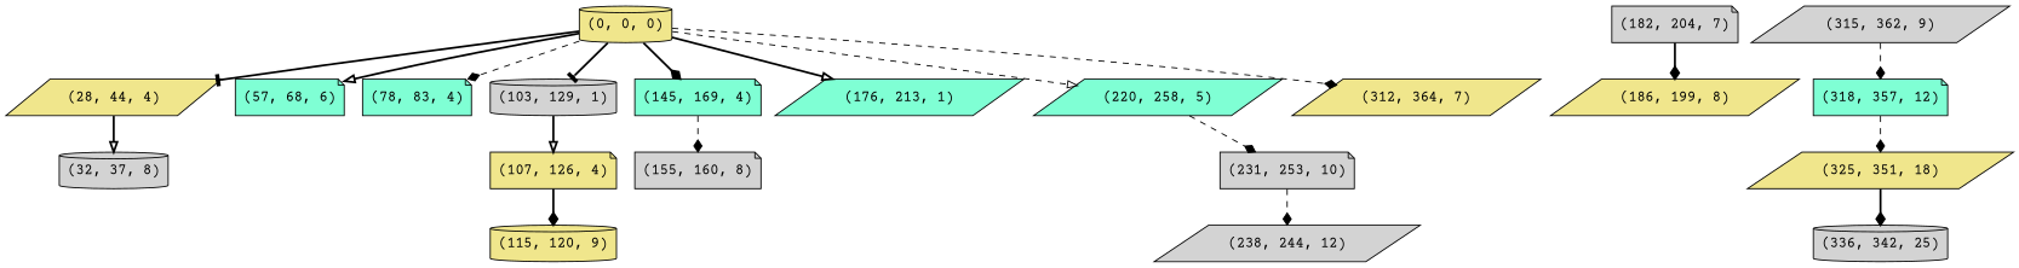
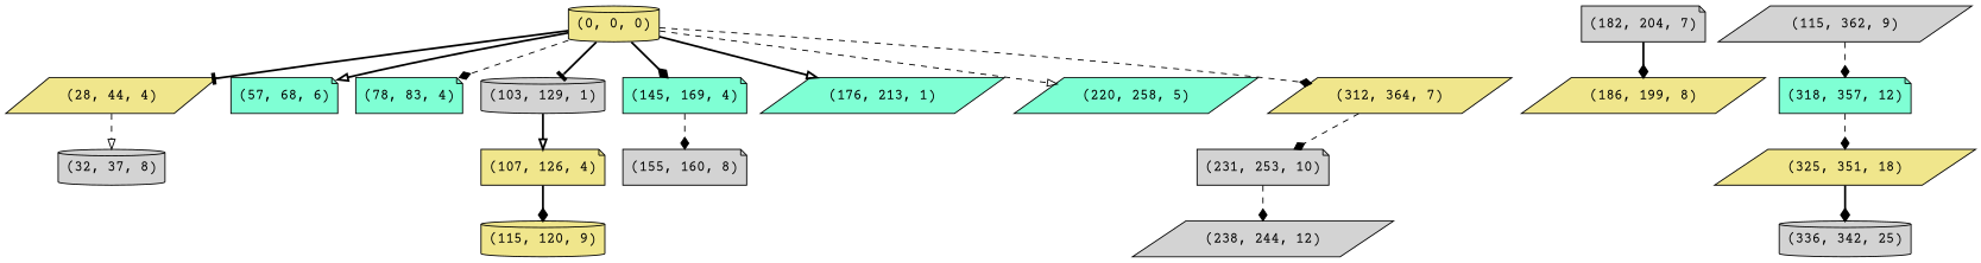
  digraph {
    fontname="Courier Prime"
    node [fillcolor=lightgrey fontname="Courier Prime" shape=parallelogram style=filled]
    edge [arrowhead=diamond fontname="Courier Prime" style=bold]
    "(0, 0, 0)" [fillcolor=khaki shape=cylinder]
    "(28, 44, 4)" [fillcolor=khaki]
    "(57, 68, 6)" [fillcolor=aquamarine shape=note]
    "(78, 83, 4)" [fillcolor=aquamarine shape=note]
    "(103, 129, 1)" [shape=cylinder]
    "(145, 169, 4)" [fillcolor=aquamarine shape=note]
    "(176, 213, 1)" [fillcolor=aquamarine]
    "(220, 258, 5)" [fillcolor=aquamarine]
    "(312, 364, 7)" [fillcolor=khaki]
    "(32, 37, 8)" [shape=cylinder]
    "(107, 126, 4)" [fillcolor=khaki shape=note]
    "(155, 160, 8)" [shape=note]
    "(231, 253, 10)" [shape=note]
    "(115, 120, 9)" [fillcolor=khaki shape=cylinder]
    "(182, 204, 7)" [shape=note]
    "(186, 199, 8)" [fillcolor=khaki]
    "(238, 244, 12)"
-   "(315, 362, 9)"
+   "(315, 362, 9)" [label="(115, 362, 9)"]
    "(318, 357, 12)" [fillcolor=aquamarine shape=note]
    "(325, 351, 18)" [fillcolor=khaki]
    "(336, 342, 25)" [shape=cylinder]
    "(0, 0, 0)" -> "(28, 44, 4)" [arrowhead=tee]
    "(0, 0, 0)" -> "(57, 68, 6)" [arrowhead=onormal]
    "(0, 0, 0)" -> "(78, 83, 4)" [style=dashed]
    "(0, 0, 0)" -> "(103, 129, 1)" [arrowhead=tee]
    "(0, 0, 0)" -> "(145, 169, 4)"
    "(0, 0, 0)" -> "(176, 213, 1)" [arrowhead=onormal]
    "(0, 0, 0)" -> "(220, 258, 5)" [arrowhead=onormal style=dashed]
    "(0, 0, 0)" -> "(312, 364, 7)" [style=dashed]
-   "(28, 44, 4)" -> "(32, 37, 8)" [arrowhead=onormal]
+   "(28, 44, 4)" -> "(32, 37, 8)" [arrowhead=onormal style=dashed]
    "(103, 129, 1)" -> "(107, 126, 4)" [arrowhead=onormal]
    "(145, 169, 4)" -> "(155, 160, 8)" [style=dashed]
-   "(220, 258, 5)" -> "(231, 253, 10)" [style=dashed]
+   "(312, 364, 7)" -> "(231, 253, 10)" [style=dashed]
    "(107, 126, 4)" -> "(115, 120, 9)"
    "(231, 253, 10)" -> "(238, 244, 12)" [style=dashed]
    "(182, 204, 7)" -> "(186, 199, 8)"
    "(315, 362, 9)" -> "(318, 357, 12)" [style=dashed]
    "(318, 357, 12)" -> "(325, 351, 18)" [style=dashed]
    "(325, 351, 18)" -> "(336, 342, 25)"
  }
